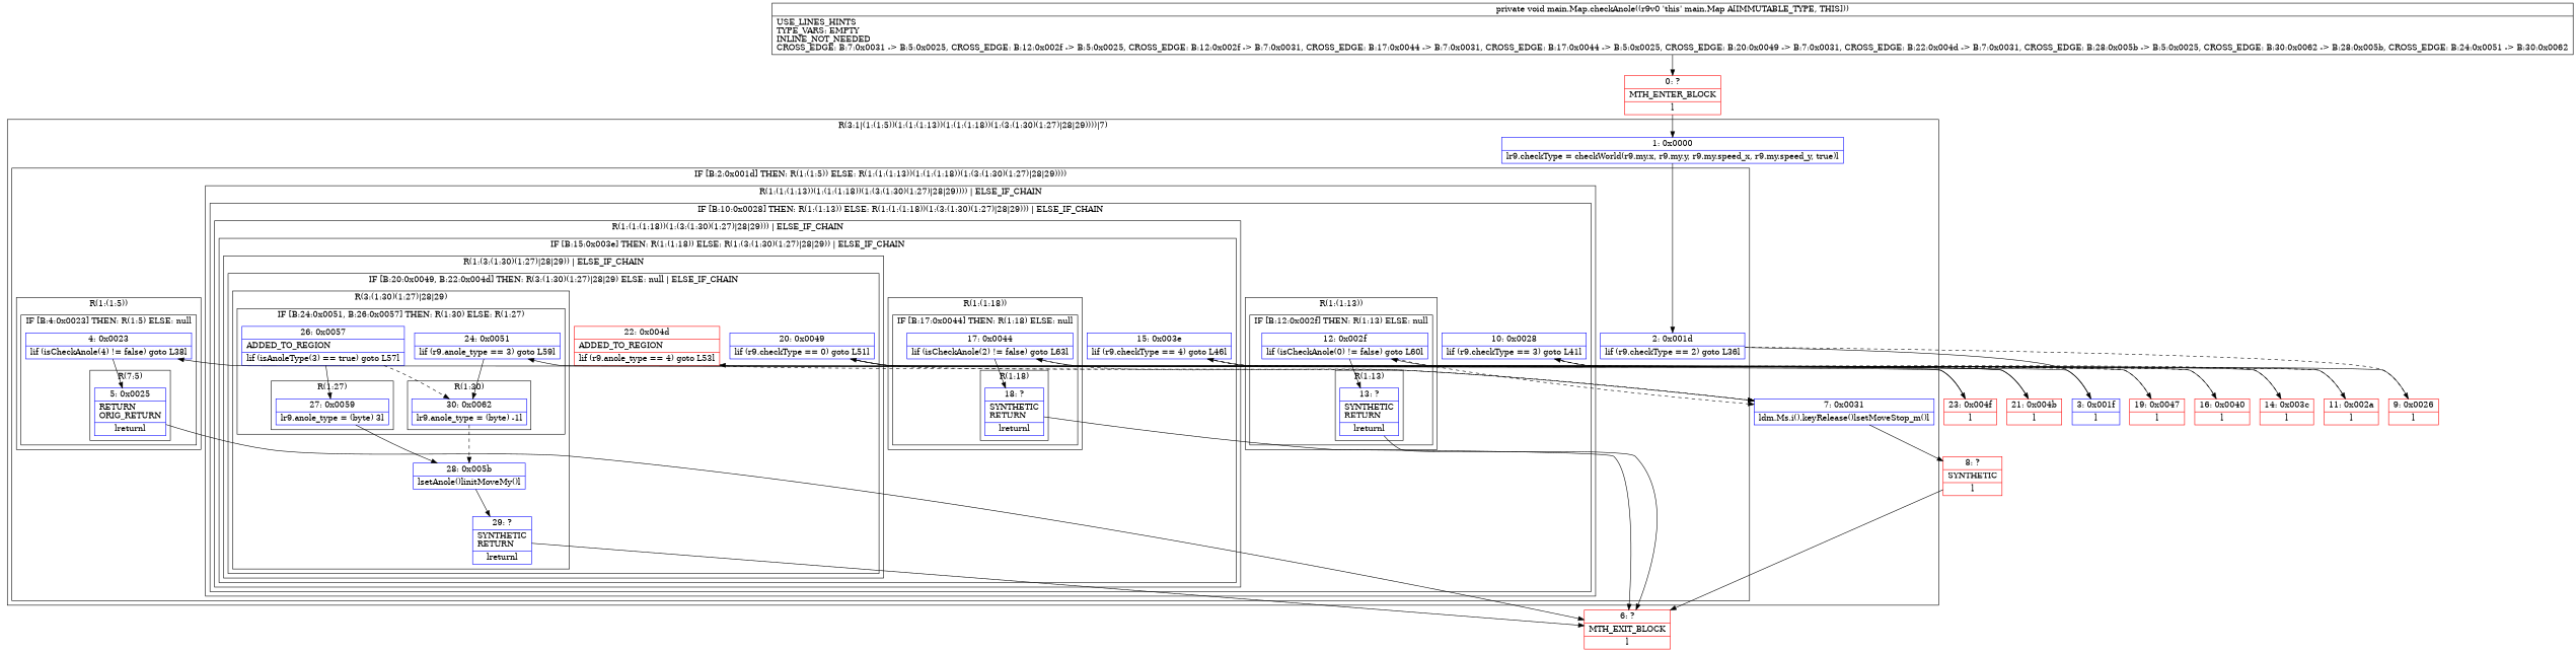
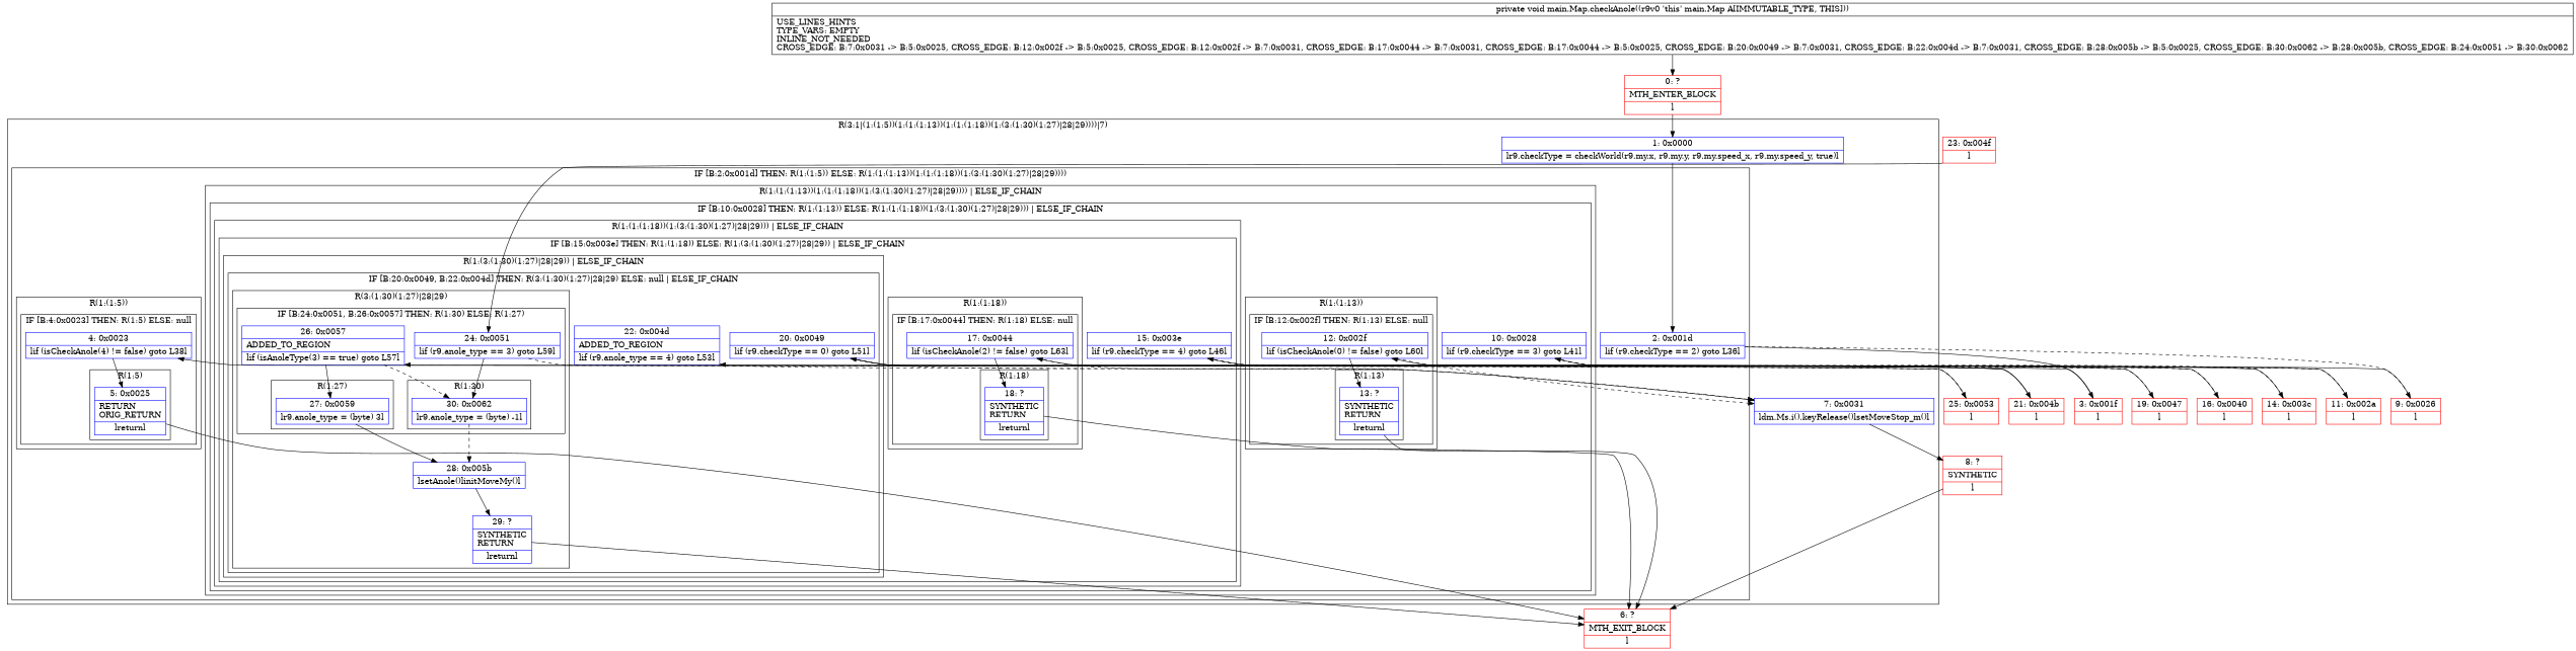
  digraph {
    node [color=blue shape=record]
    n1 [label="{5\:\ 0x0025|RETURN\lORIG_RETURN\l|lreturnl}"]
    n2 [label="{4\:\ 0x0023|lif (isCheckAnole(4) != false) goto L38l}"]
    n3 [label="{13\:\ ?|SYNTHETIC\lRETURN\l|lreturnl}"]
    n4 [label="{12\:\ 0x002f|lif (isCheckAnole(0) != false) goto L60l}"]
    n5 [label="{18\:\ ?|SYNTHETIC\lRETURN\l|lreturnl}"]
    n6 [label="{17\:\ 0x0044|lif (isCheckAnole(2) != false) goto L63l}"]
    n7 [label="{30\:\ 0x0062|lr9.anole_type = (byte) \-1l}"]
    n8 [label="{27\:\ 0x0059|lr9.anole_type = (byte) 3l}"]
    n9 [label="{24\:\ 0x0051|lif (r9.anole_type == 3) goto L59l}"]
    n10 [label="{26\:\ 0x0057|ADDED_TO_REGION\l|lif (isAnoleType(3) == true) goto L57l}"]
    n11 [label="{28\:\ 0x005b|lsetAnole()linitMoveMy()l}"]
    n12 [label="{29\:\ ?|SYNTHETIC\lRETURN\l|lreturnl}"]
    n13 [label="{20\:\ 0x0049|lif (r9.checkType == 0) goto L51l}"]
-   n14 [color=red label="{22\:\ 0x004d|ADDED_TO_REGION\l|lif (r9.anole_type == 4) goto L53l}"]
+   n14 [label="{22\:\ 0x004d|ADDED_TO_REGION\l|lif (r9.anole_type == 4) goto L53l}"]
    n15 [label="{15\:\ 0x003e|lif (r9.checkType == 4) goto L46l}"]
    n16 [label="{10\:\ 0x0028|lif (r9.checkType == 3) goto L41l}"]
    n17 [label="{2\:\ 0x001d|lif (r9.checkType == 2) goto L36l}"]
    n18 [label="{1\:\ 0x0000|lr9.checkType = checkWorld(r9.my.x, r9.my.y, r9.my.speed_x, r9.my.speed_y, true)l}"]
    n19 [label="{7\:\ 0x0031|ldm.Ms.i().keyRelease()lsetMoveStop_m()l}"]
    n20 [color=red label="{6\:\ ?|MTH_EXIT_BLOCK\l|l}"]
+   n21 [color=red label="{25\:\ 0x0053|l}"]
    n22 [color=red label="{21\:\ 0x004b|l}"]
    n23 [color=red label="{23\:\ 0x004f|l}"]
    n24 [color=red label="{16\:\ 0x0040|l}"]
    n25 [color=red label="{19\:\ 0x0047|l}"]
    n26 [color=red label="{11\:\ 0x002a|l}"]
    n27 [color=red label="{14\:\ 0x003c|l}"]
-   n28 [label="{3\:\ 0x001f|l}"]
+   n28 [color=red label="{3\:\ 0x001f|l}"]
    n29 [color=red label="{9\:\ 0x0026|l}"]
    n30 [color=red label="{8\:\ ?|SYNTHETIC\l|l}"]
    n31 [color=red label="{0\:\ ?|MTH_ENTER_BLOCK\l|l}"]
    n32 [label="{private void main.Map.checkAnole((r9v0 'this' main.Map A[IMMUTABLE_TYPE, THIS]))  | USE_LINES_HINTS\lTYPE_VARS: EMPTY\lINLINE_NOT_NEEDED\lCROSS_EDGE: B:7:0x0031 \-\> B:5:0x0025, CROSS_EDGE: B:12:0x002f \-\> B:5:0x0025, CROSS_EDGE: B:12:0x002f \-\> B:7:0x0031, CROSS_EDGE: B:17:0x0044 \-\> B:7:0x0031, CROSS_EDGE: B:17:0x0044 \-\> B:5:0x0025, CROSS_EDGE: B:20:0x0049 \-\> B:7:0x0031, CROSS_EDGE: B:22:0x004d \-\> B:7:0x0031, CROSS_EDGE: B:28:0x005b \-\> B:5:0x0025, CROSS_EDGE: B:30:0x0062 \-\> B:28:0x005b, CROSS_EDGE: B:24:0x0051 \-\> B:30:0x0062\l}" color=""]
    subgraph cluster_1 {
      label="R(3:1|(1:(1:5))(1:(1:(1:13))(1:(1:(1:18))(1:(3:(1:30)(1:27)|28|29))))|7)"
      n18
      n19
      subgraph cluster_2 {
        label="IF [B:2:0x001d] THEN: R(1:(1:5)) ELSE: R(1:(1:(1:13))(1:(1:(1:18))(1:(3:(1:30)(1:27)|28|29))))"
        n17
        subgraph cluster_3 {
          label="R(1:(1:5))"
          subgraph cluster_4 {
            label="IF [B:4:0x0023] THEN: R(1:5) ELSE: null"
            n2
            subgraph cluster_5 {
-             label="R(7:5)"
+             label="R(1:5)"
              n1
            }
          }
        }
        subgraph cluster_6 {
          label="R(1:(1:(1:13))(1:(1:(1:18))(1:(3:(1:30)(1:27)|28|29)))) | ELSE_IF_CHAIN\l"
          subgraph cluster_7 {
            label="IF [B:10:0x0028] THEN: R(1:(1:13)) ELSE: R(1:(1:(1:18))(1:(3:(1:30)(1:27)|28|29))) | ELSE_IF_CHAIN\l"
            n16
            subgraph cluster_8 {
              label="R(1:(1:13))"
              subgraph cluster_9 {
                label="IF [B:12:0x002f] THEN: R(1:13) ELSE: null"
                n4
                subgraph cluster_10 {
                  label="R(1:13)"
                  n3
                }
              }
            }
            subgraph cluster_11 {
              label="R(1:(1:(1:18))(1:(3:(1:30)(1:27)|28|29))) | ELSE_IF_CHAIN\l"
              subgraph cluster_12 {
                label="IF [B:15:0x003e] THEN: R(1:(1:18)) ELSE: R(1:(3:(1:30)(1:27)|28|29)) | ELSE_IF_CHAIN\l"
                n15
                subgraph cluster_13 {
                  label="R(1:(1:18))"
                  subgraph cluster_14 {
                    label="IF [B:17:0x0044] THEN: R(1:18) ELSE: null"
                    n6
                    subgraph cluster_15 {
                      label="R(1:18)"
                      n5
                    }
                  }
                }
                subgraph cluster_16 {
                  label="R(1:(3:(1:30)(1:27)|28|29)) | ELSE_IF_CHAIN\l"
                  subgraph cluster_17 {
                    label="IF [B:20:0x0049, B:22:0x004d] THEN: R(3:(1:30)(1:27)|28|29) ELSE: null | ELSE_IF_CHAIN\l"
                    n13
                    n14
                    subgraph cluster_18 {
                      label="R(3:(1:30)(1:27)|28|29)"
                      n11
                      n12
                      subgraph cluster_19 {
                        label="IF [B:24:0x0051, B:26:0x0057] THEN: R(1:30) ELSE: R(1:27)"
                        n9
                        n10
                        subgraph cluster_20 {
                          label="R(1:30)"
                          n7
                        }
                        subgraph cluster_21 {
                          label="R(1:27)"
                          n8
                        }
                      }
                    }
                  }
                }
              }
            }
          }
        }
      }
    }
    n1 -> n20
    n2 -> n1
    n3 -> n20
    n4 -> n3
    n4 -> n19 [style=dashed]
    n5 -> n20
    n6 -> n5
    n6 -> n19 [style=dashed]
    n7 -> n11 [style=dashed]
    n8 -> n11
    n9 -> n7
+   n9 -> n21 [style=dashed]
    n10 -> n7 [style=dashed]
    n10 -> n8
    n11 -> n12
    n12 -> n20
    n13 -> n19 [style=dashed]
    n13 -> n22
    n14 -> n19 [style=dashed]
-   n14 -> n23
    n15 -> n24 [style=dashed]
    n15 -> n25 [style=dashed]
    n16 -> n26 [style=dashed]
    n16 -> n27 [style=dashed]
    n17 -> n28
    n17 -> n29 [style=dashed]
    n18 -> n17
    n19 -> n30
+   n21 -> n10
    n22 -> n14
    n23 -> n9
    n24 -> n6
    n25 -> n13
    n26 -> n4
    n27 -> n15
    n28 -> n2
    n29 -> n16
    n30 -> n20
    n31 -> n18
    n32 -> n31
  }
